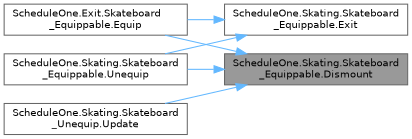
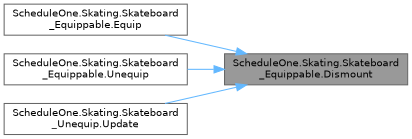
  digraph {
    rankdir=RL
    node [color=grey40 fillcolor=white fontname=Helvetica fontsize=10 shape=box style=filled]
    edge [color=steelblue1 dir=back fontname=Helvetica fontsize=10 labelfontname=Helvetica labelfontsize=10 style=solid]
    n1 [color=gray40 fillcolor=grey60 fontcolor=black height=0.2 label="ScheduleOne.Skating.Skateboard\l_Equippable.Dismount" width=0.4]
    n2 [height=0.2 label="ScheduleOne.Skating.Skateboard\l_Equippable.Unequip" width=0.4]
    n3 [height=0.2 label="ScheduleOne.Skating.Skateboard\l_Unequip.Update" width=0.4]
-   n4 [height=0.2 label="ScheduleOne.Exit.Skateboard\l_Equippable.Equip" width=0.4]
-   n5 [height=0.2 label="ScheduleOne.Skating.Skateboard\l_Equippable.Exit" width=0.4]
+   n4 [height=0.2 label="ScheduleOne.Skating.Skateboard\l_Equippable.Equip" width=0.4]
    n1 -> n2
    n1 -> n3
    n1 -> n4
-   n5 -> n2
-   n5 -> n4
  }
